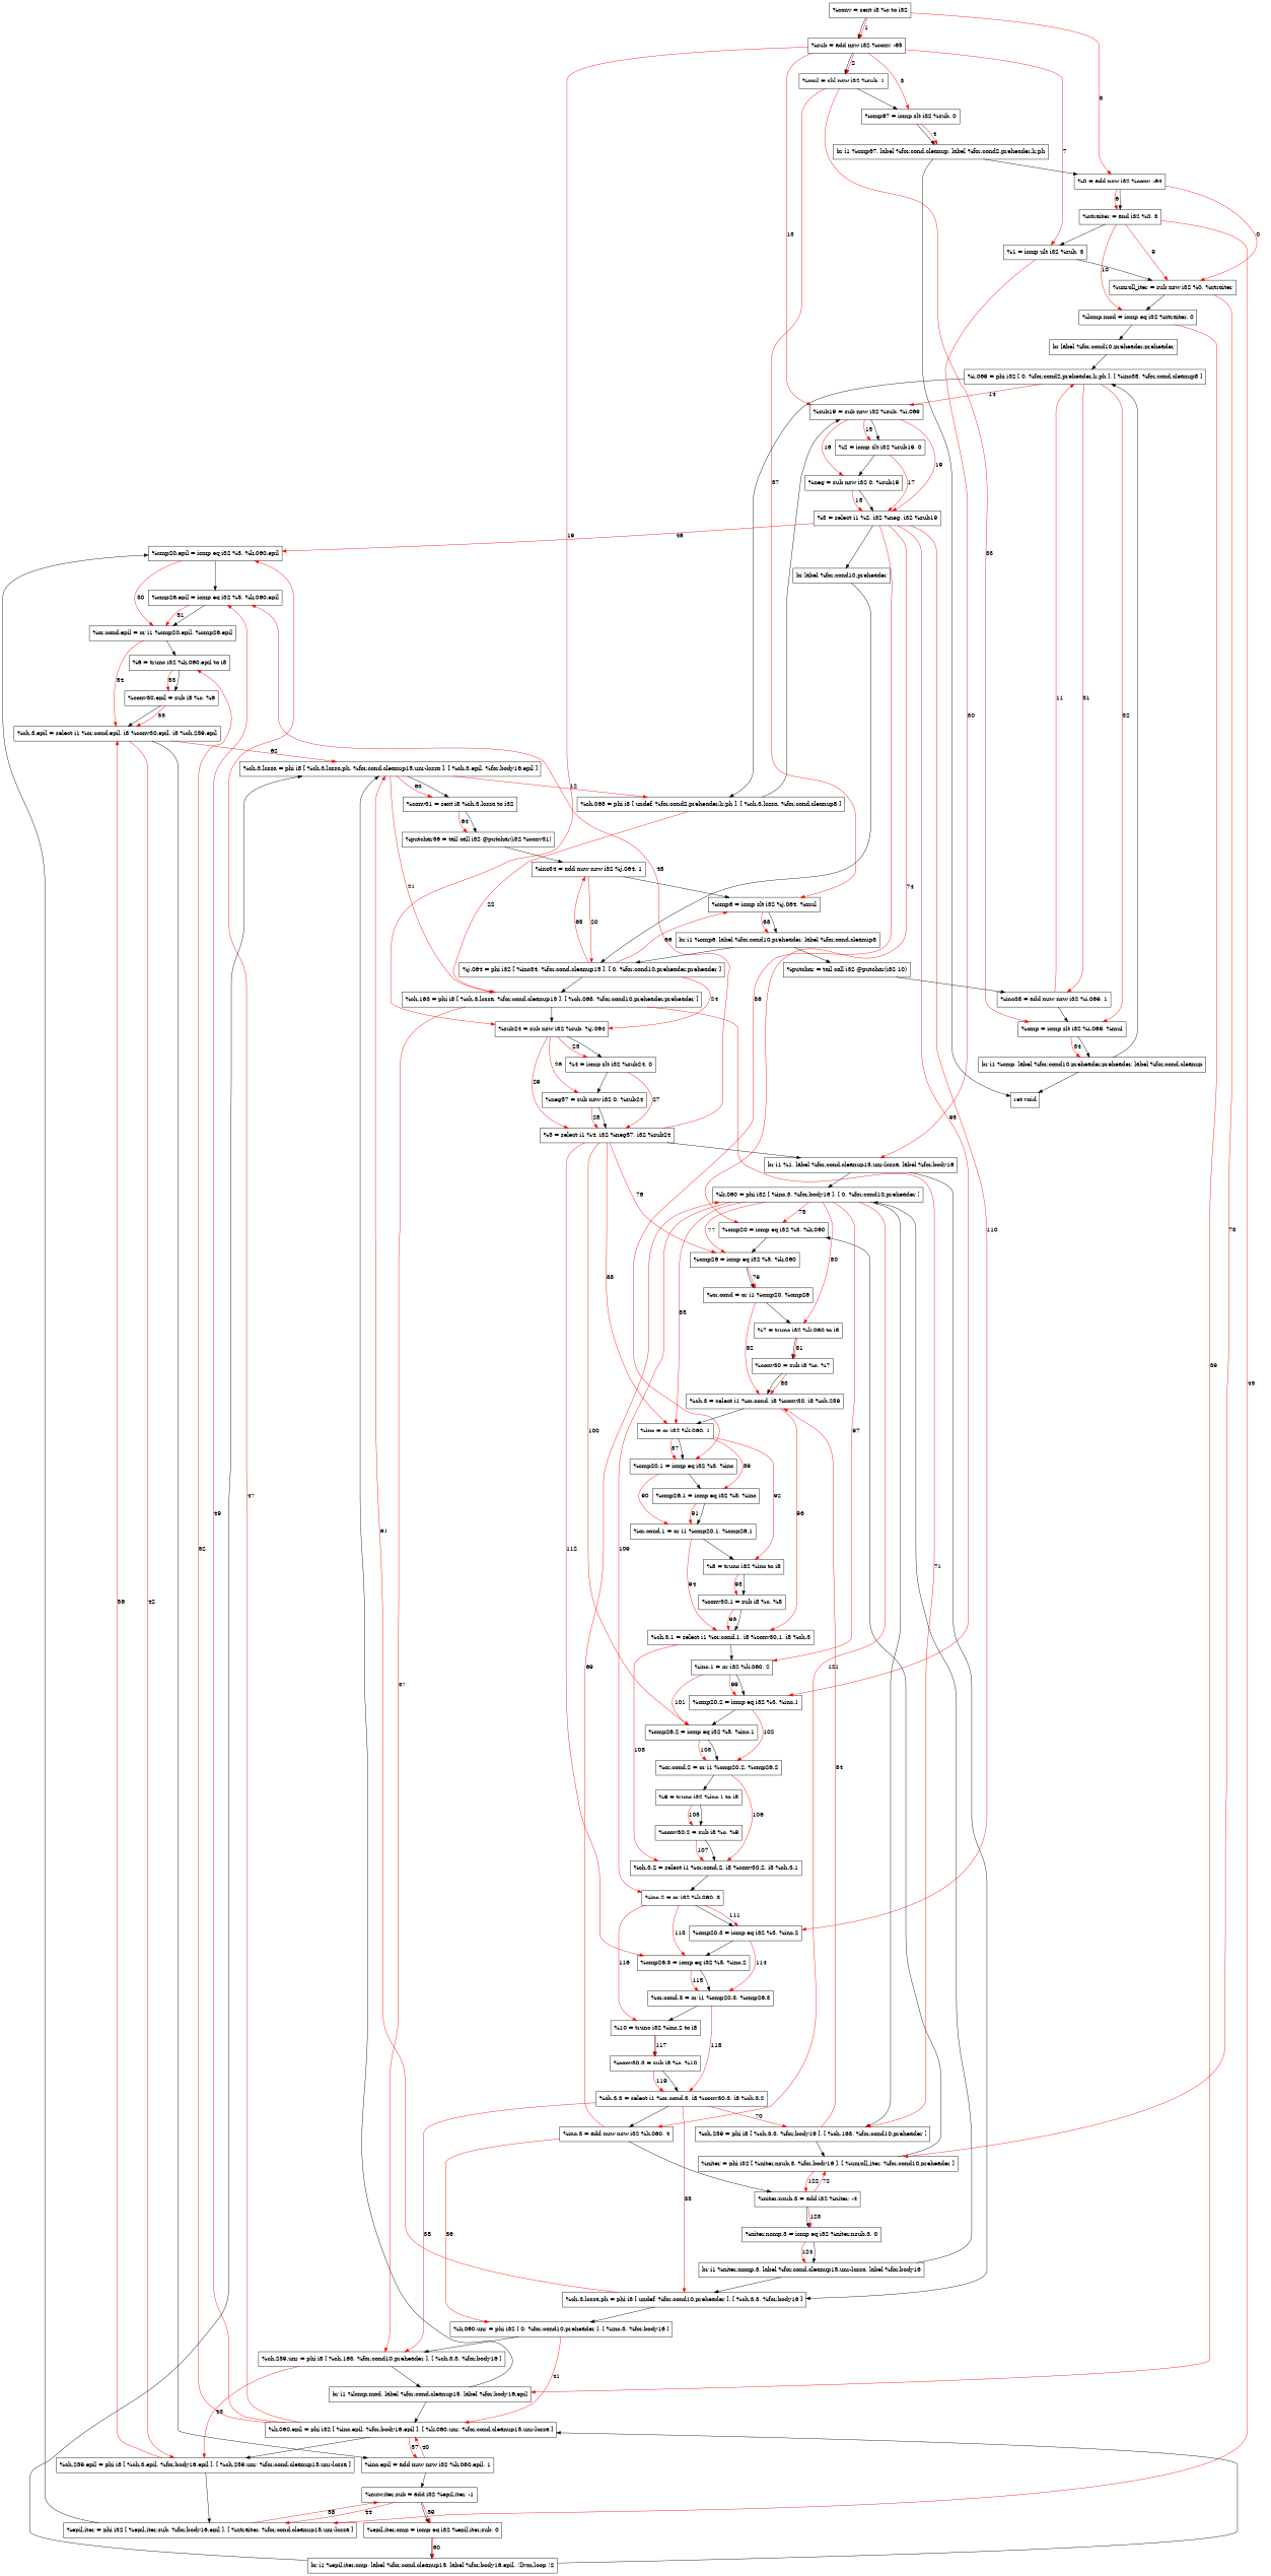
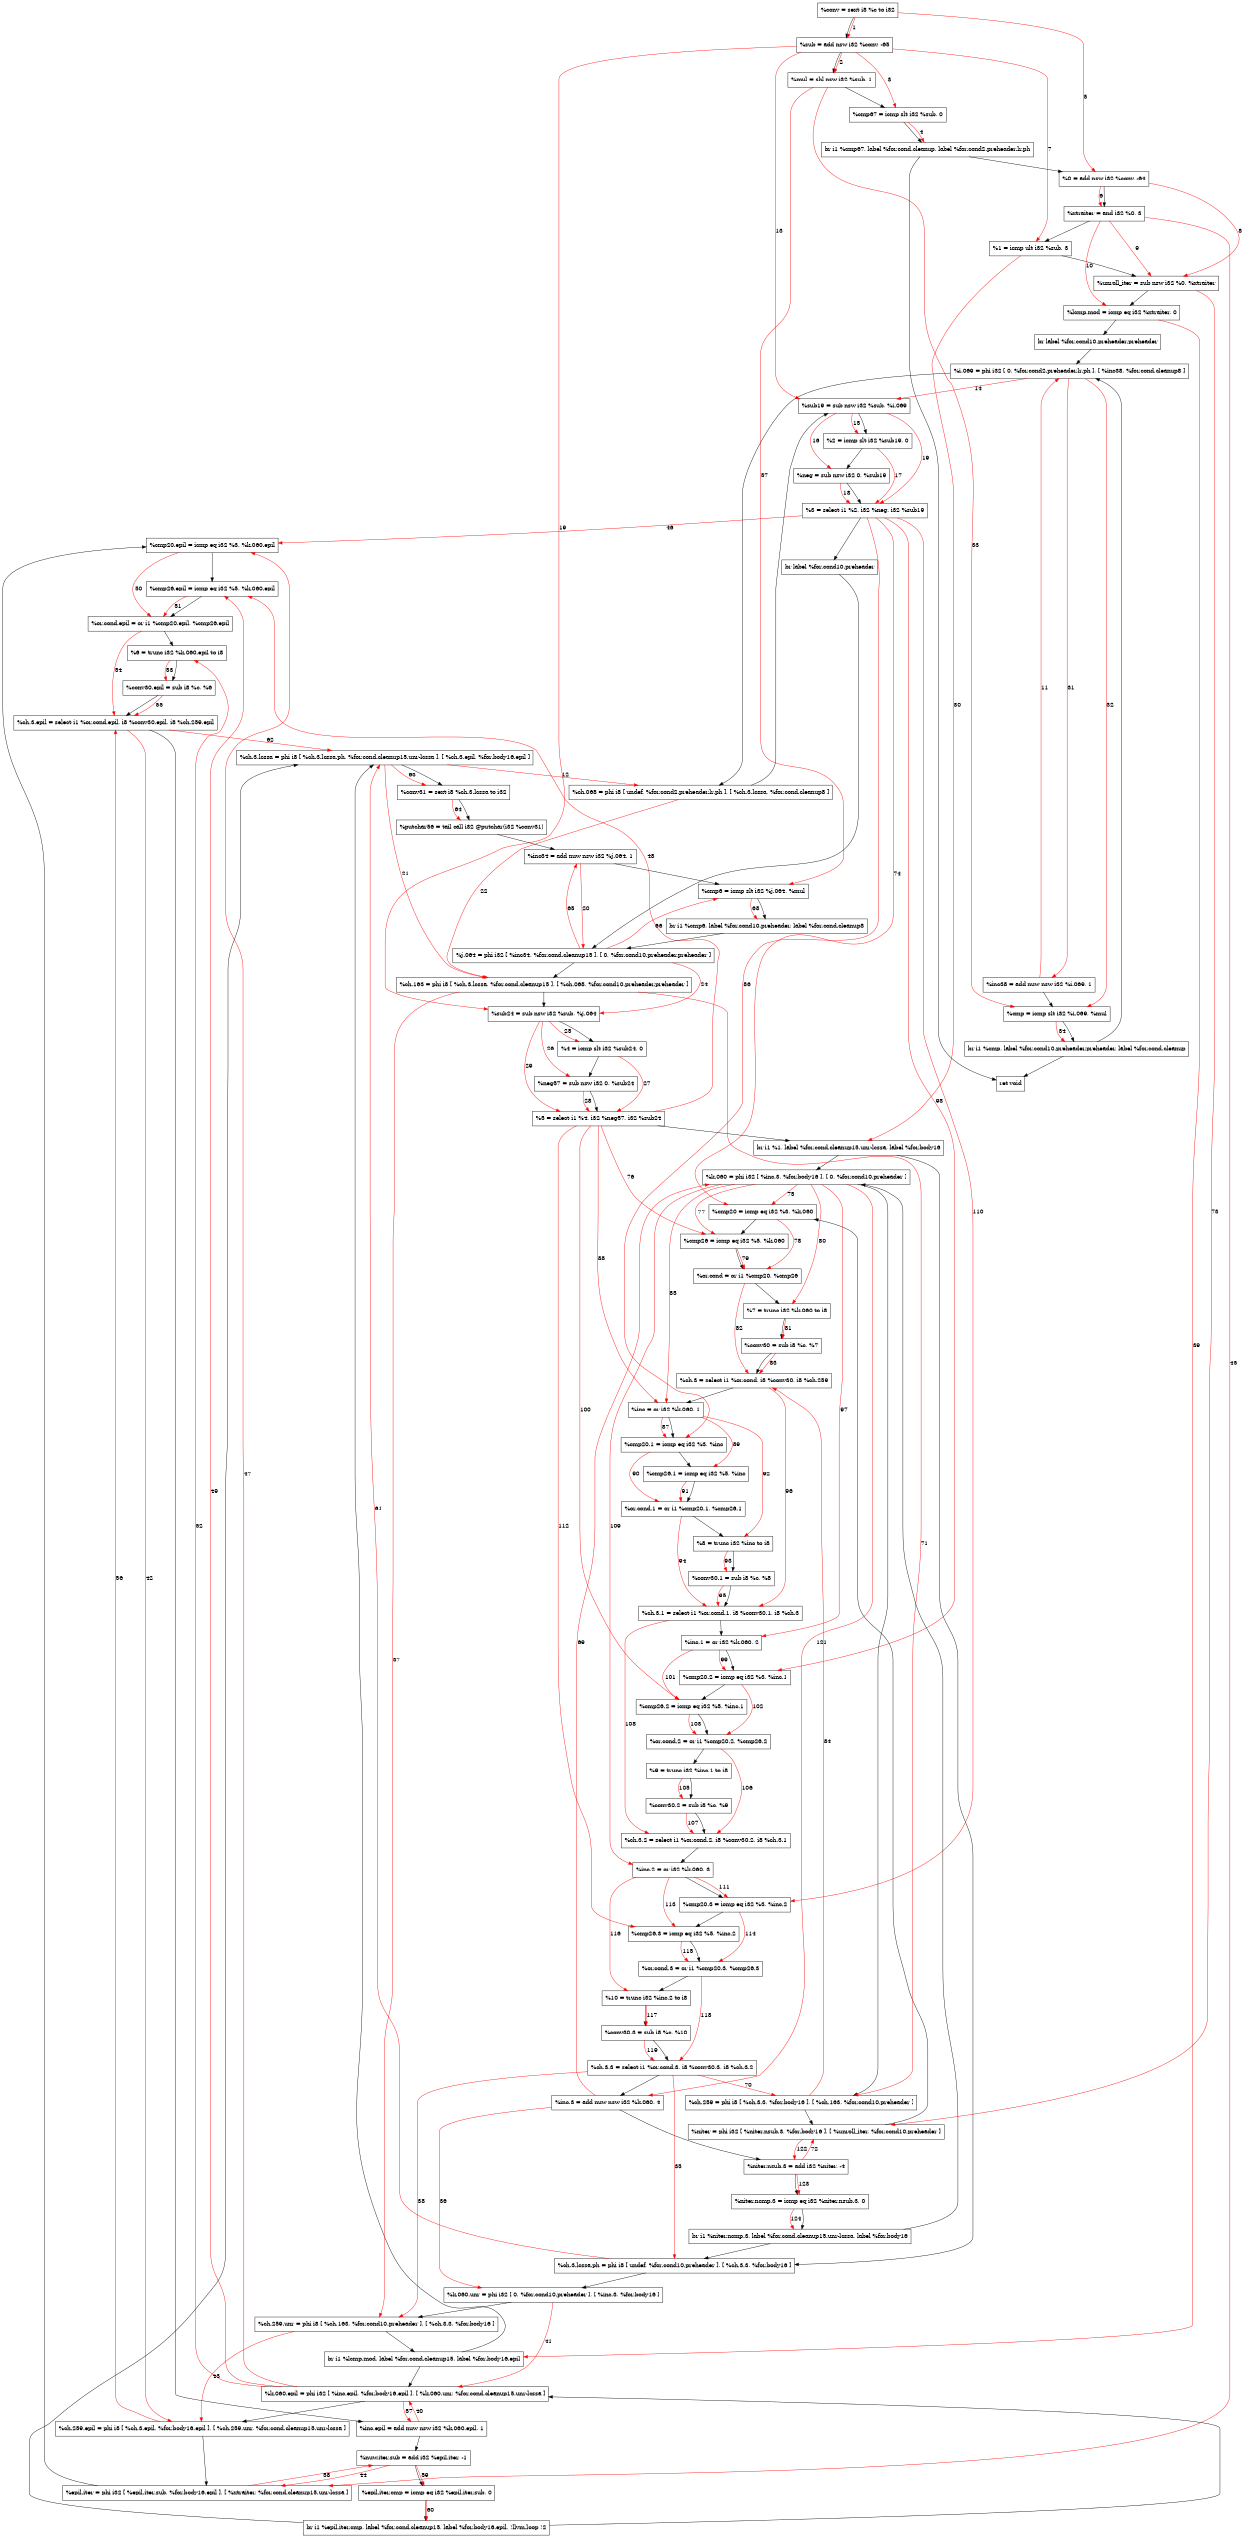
  digraph {
    node [shape=record]
    edge [color=red]
    n1 [label="  %conv = sext i8 %c to i32"]
    n2 [label="  %sub = add nsw i32 %conv, -65"]
    n3 [label="  %0 = add nsw i32 %conv, -64"]
    n4 [label="  %mul = shl nsw i32 %sub, 1"]
    n5 [label="  %cmp67 = icmp slt i32 %sub, 0"]
    n6 [label="  %1 = icmp ult i32 %sub, 3"]
    n7 [label="  %sub19 = sub nsw i32 %sub, %i.069"]
    n8 [label="  %sub24 = sub nsw i32 %sub, %j.064"]
    n9 [label="  %xtraiter = and i32 %0, 3"]
    n10 [label="  %unroll_iter = sub nsw i32 %0, %xtraiter"]
    n11 [label="  %cmp = icmp slt i32 %i.069, %mul"]
    n12 [label="  %cmp6 = icmp slt i32 %j.064, %mul"]
    n13 [label="  br i1 %cmp67, label %for.cond.cleanup, label %for.cond2.preheader.lr.ph"]
    n14 [label="  br i1 %1, label %for.cond.cleanup15.unr-lcssa, label %for.body16"]
    n15 [label="  %2 = icmp slt i32 %sub19, 0"]
    n16 [label="  %neg = sub nsw i32 0, %sub19"]
    n17 [label="  %3 = select i1 %2, i32 %neg, i32 %sub19"]
    n18 [label="  %4 = icmp slt i32 %sub24, 0"]
    n19 [label="  %neg57 = sub nsw i32 0, %sub24"]
    n20 [label="  %5 = select i1 %4, i32 %neg57, i32 %sub24"]
    n21 [label="  br i1 %cmp, label %for.cond10.preheader.preheader, label %for.cond.cleanup"]
    n22 [label="  br i1 %cmp6, label %for.cond10.preheader, label %for.cond.cleanup8"]
    n23 [label="  ret void"]
    n24 [label="  %lcmp.mod = icmp eq i32 %xtraiter, 0"]
    n25 [label="  %epil.iter = phi i32 [ %epil.iter.sub, %for.body16.epil ], [ %xtraiter, %for.cond.cleanup15.unr-lcssa ]"]
    n26 [label="  %niter = phi i32 [ %niter.nsub.3, %for.body16 ], [ %unroll_iter, %for.cond10.preheader ]"]
    n27 [label="  br label %for.cond10.preheader.preheader"]
    n28 [label="  br i1 %lcmp.mod, label %for.cond.cleanup15, label %for.body16.epil"]
    n29 [label="  %cmp20.epil = icmp eq i32 %3, %k.060.epil"]
    n30 [label="%nuw.iter.sub = add i32 %epil.iter, -1"]
    n31 [label="  %ch.3.lcssa.ph = phi i8 [ undef, %for.cond10.preheader ], [ %ch.3.3, %for.body16 ]"]
    n32 [label="  %k.060 = phi i32 [ %inc.3, %for.body16 ], [ 0, %for.cond10.preheader ]"]
    n33 [label="  %cmp20 = icmp eq i32 %3, %k.060"]
    n34 [label="  %niter.nsub.3 = add i32 %niter, -4"]
    n35 [label="  %i.069 = phi i32 [ 0, %for.cond2.preheader.lr.ph ], [ %inc38, %for.cond.cleanup8 ]"]
    n36 [label="  %ch.3.lcssa = phi i8 [ %ch.3.lcssa.ph, %for.cond.cleanup15.unr-lcssa ], [ %ch.3.epil, %for.body16.epil ]"]
    n37 [label="  %k.060.epil = phi i32 [ %inc.epil, %for.body16.epil ], [ %k.060.unr, %for.cond.cleanup15.unr-lcssa ]"]
    n38 [label="  %ch.068 = phi i8 [ undef, %for.cond2.preheader.lr.ph ], [ %ch.3.lcssa, %for.cond.cleanup8 ]"]
    n39 [label="  %inc38 = add nuw nsw i32 %i.069, 1"]
    n40 [label="  %ch.163 = phi i8 [ %ch.3.lcssa, %for.cond.cleanup15 ], [ %ch.068, %for.cond10.preheader.preheader ]"]
    n41 [label="  %ch.259.unr = phi i8 [ %ch.163, %for.cond10.preheader ], [ %ch.3.3, %for.body16 ]"]
    n42 [label="  %ch.259 = phi i8 [ %ch.3.3, %for.body16 ], [ %ch.163, %for.cond10.preheader ]"]
    n43 [label="  br label %for.cond10.preheader"]
    n44 [label="  %cmp20.1 = icmp eq i32 %3, %inc"]
    n45 [label="  %cmp20.2 = icmp eq i32 %3, %inc.1"]
    n46 [label="  %cmp20.3 = icmp eq i32 %3, %inc.2"]
    n47 [label="  %j.064 = phi i32 [ %inc34, %for.cond.cleanup15 ], [ 0, %for.cond10.preheader.preheader ]"]
    n48 [label="  %cmp26.epil = icmp eq i32 %5, %k.060.epil"]
    n49 [label="  %or.cond.epil = or i1 %cmp20.epil, %cmp26.epil"]
    n50 [label="  %cmp26 = icmp eq i32 %5, %k.060"]
    n51 [label="  %or.cond = or i1 %cmp20, %cmp26"]
    n52 [label="  %cmp26.1 = icmp eq i32 %5, %inc"]
    n53 [label="  %or.cond.1 = or i1 %cmp20.1, %cmp26.1"]
    n54 [label="  %cmp26.2 = icmp eq i32 %5, %inc.1"]
    n55 [label="  %or.cond.2 = or i1 %cmp20.2, %cmp26.2"]
    n56 [label="  %cmp26.3 = icmp eq i32 %5, %inc.2"]
    n57 [label="  %or.cond.3 = or i1 %cmp20.3, %cmp26.3"]
    n58 [label="  %inc34 = add nuw nsw i32 %j.064, 1"]
    n59 [label="  %ch.259.epil = phi i8 [ %ch.3.epil, %for.body16.epil ], [ %ch.259.unr, %for.cond.cleanup15.unr-lcssa ]"]
    n60 [label="  %ch.3 = select i1 %or.cond, i8 %conv30, i8 %ch.259"]
    n61 [label="  %inc = or i32 %k.060, 1"]
    n62 [label="  %k.060.unr = phi i32 [ 0, %for.cond10.preheader ], [ %inc.3, %for.body16 ]"]
    n63 [label="  %7 = trunc i32 %k.060 to i8"]
    n64 [label="  %inc.1 = or i32 %k.060, 2"]
    n65 [label="  %inc.2 = or i32 %k.060, 3"]
    n66 [label="  %inc.3 = add nuw nsw i32 %k.060, 4"]
-   n67 [label="  %putchar = tail call i32 @putchar(i32 10)"]
    n68 [label="  %conv31 = sext i8 %ch.3.lcssa to i32"]
    n69 [label="  %6 = trunc i32 %k.060.epil to i8"]
    n70 [label="  %inc.epil = add nuw nsw i32 %k.060.epil, 1"]
    n71 [label="  %ch.3.epil = select i1 %or.cond.epil, i8 %conv30.epil, i8 %ch.259.epil"]
    n72 [label="  %conv30.epil = sub i8 %c, %6"]
    n73 [label="  %epil.iter.cmp = icmp eq i32 %epil.iter.sub, 0"]
    n74 [label="  br i1 %epil.iter.cmp, label %for.cond.cleanup15, label %for.body16.epil, !llvm.loop !2"]
    n75 [label="  %putchar56 = tail call i32 @putchar(i32 %conv31)"]
    n76 [label="  %conv30 = sub i8 %c, %7"]
    n77 [label="  %8 = trunc i32 %inc to i8"]
    n78 [label="  %10 = trunc i32 %inc.2 to i8"]
    n79 [label="  %ch.3.1 = select i1 %or.cond.1, i8 %conv30.1, i8 %ch.3"]
    n80 [label="  %niter.ncmp.3 = icmp eq i32 %niter.nsub.3, 0"]
    n81 [label="  %ch.3.2 = select i1 %or.cond.2, i8 %conv30.2, i8 %ch.3.1"]
    n82 [label="  %conv30.1 = sub i8 %c, %8"]
    n83 [label="  %9 = trunc i32 %inc.1 to i8"]
    n84 [label="  %conv30.2 = sub i8 %c, %9"]
    n85 [label="  %ch.3.3 = select i1 %or.cond.3, i8 %conv30.3, i8 %ch.3.2"]
    n86 [label="  %conv30.3 = sub i8 %c, %10"]
    n87 [label="  br i1 %niter.ncmp.3, label %for.cond.cleanup15.unr-lcssa, label %for.body16"]
    n1 -> n2 [color=""]
    n1 -> n2 [label=1]
    n1 -> n3 [label=5]
    n2 -> n4 [color=""]
    n2 -> n4 [label=2]
    n2 -> n5 [label=3]
    n2 -> n6 [label=7]
    n2 -> n7 [label=13]
    n2 -> n8 [label=19]
    n3 -> n9 [color=""]
    n3 -> n9 [label=6]
-   n3 -> n10 [label=0]
+   n3 -> n10 [label=8]
    n4 -> n5 [color=""]
    n4 -> n11 [label=33]
    n4 -> n12 [label=57]
    n5 -> n13 [color=""]
    n5 -> n13 [label=4]
    n6 -> n10 [color=""]
    n6 -> n14 [label=30]
    n7 -> n15 [color=""]
    n7 -> n15 [label=15]
    n7 -> n16 [label=16]
    n7 -> n17 [label=19]
    n8 -> n18 [color=""]
    n8 -> n18 [label=25]
    n8 -> n19 [label=26]
    n8 -> n20 [label=29]
    n9 -> n6 [color=""]
    n9 -> n10 [label=9]
    n9 -> n24 [label=10]
    n9 -> n25 [label=45]
    n10 -> n24 [color=""]
    n10 -> n26 [label=73]
    n11 -> n21 [color=""]
    n11 -> n21 [label=34]
    n12 -> n22 [color=""]
    n12 -> n22 [label=68]
    n13 -> n3 [color=""]
    n13 -> n23 [color=""]
    n14 -> n31 [color=""]
    n14 -> n32 [color=""]
    n15 -> n16 [color=""]
    n15 -> n17 [label=17]
    n16 -> n17 [color=""]
    n16 -> n17 [label=18]
    n17 -> n29 [label=46]
    n17 -> n33 [label=74]
    n17 -> n43 [color=""]
    n17 -> n44 [label=86]
    n17 -> n45 [label=98]
    n17 -> n46 [label=110]
    n18 -> n19 [color=""]
    n18 -> n20 [label=27]
    n19 -> n20 [color=""]
    n19 -> n20 [label=28]
    n20 -> n14 [color=""]
    n20 -> n48 [label=48]
    n20 -> n50 [label=76]
    n20 -> n54 [label=100]
    n20 -> n56 [label=112]
    n20 -> n61 [label=88]
    n21 -> n23 [color=""]
    n21 -> n35 [color=""]
    n22 -> n47 [color=""]
-   n22 -> n67 [color=""]
    n24 -> n27 [color=""]
    n24 -> n28 [label=39]
    n25 -> n29 [color=""]
    n25 -> n30 [label=58]
    n26 -> n33 [color=""]
    n26 -> n34 [label=122]
    n27 -> n35 [color=""]
    n28 -> n36 [color=""]
    n28 -> n37 [color=""]
    n29 -> n48 [color=""]
    n29 -> n49 [label=50]
    n30 -> n25 [label=44]
    n30 -> n73 [color=""]
    n30 -> n73 [label=59]
    n31 -> n36 [label=61]
    n31 -> n62 [color=""]
    n32 -> n33 [label=75]
    n32 -> n42 [color=""]
    n32 -> n50 [label=77]
    n32 -> n61 [label=85]
    n32 -> n63 [label=80]
    n32 -> n64 [label=97]
    n32 -> n65 [label=109]
    n32 -> n66 [label=121]
    n33 -> n50 [color=""]
+   n33 -> n51 [label=78]
    n34 -> n26 [label=72]
    n34 -> n80 [color=""]
    n34 -> n80 [label=123]
    n35 -> n7 [label=14]
    n35 -> n11 [label=32]
    n35 -> n38 [color=""]
    n35 -> n39 [label=31]
    n36 -> n38 [label=12]
    n36 -> n40 [label=21]
    n36 -> n68 [color=""]
    n36 -> n68 [label=63]
    n37 -> n29 [label=47]
    n37 -> n48 [label=49]
    n37 -> n59 [color=""]
    n37 -> n69 [label=52]
    n37 -> n70 [label=57]
    n38 -> n7 [color=""]
    n38 -> n40 [label=22]
    n39 -> n11 [color=""]
    n39 -> n35 [label=11]
    n40 -> n8 [color=""]
    n40 -> n41 [label=37]
    n40 -> n42 [label=71]
    n41 -> n28 [color=""]
    n41 -> n59 [label=43]
    n42 -> n26 [color=""]
    n42 -> n60 [label=84]
    n43 -> n47 [color=""]
    n44 -> n52 [color=""]
    n44 -> n53 [label=90]
    n45 -> n54 [color=""]
    n45 -> n55 [label=102]
    n46 -> n56 [color=""]
    n46 -> n57 [label=114]
    n47 -> n8 [label=24]
    n47 -> n12 [label=66]
    n47 -> n40 [color=""]
    n47 -> n58 [label=65]
    n48 -> n49 [color=""]
    n48 -> n49 [label=51]
    n49 -> n69 [color=""]
    n49 -> n71 [label=54]
    n50 -> n51 [color=""]
    n50 -> n51 [label=79]
    n51 -> n60 [label=82]
    n51 -> n63 [color=""]
    n52 -> n53 [color=""]
    n52 -> n53 [label=91]
    n53 -> n77 [color=""]
    n53 -> n79 [label=94]
    n54 -> n55 [color=""]
    n54 -> n55 [label=103]
    n55 -> n81 [label=106]
    n55 -> n83 [color=""]
    n56 -> n57 [color=""]
    n56 -> n57 [label=115]
    n57 -> n78 [color=""]
    n57 -> n85 [label=118]
    n58 -> n12 [color=""]
    n58 -> n47 [label=20]
    n59 -> n25 [color=""]
    n59 -> n71 [label=56]
    n60 -> n61 [color=""]
    n60 -> n79 [label=96]
    n61 -> n44 [color=""]
    n61 -> n44 [label=87]
    n61 -> n52 [label=89]
    n61 -> n77 [label=92]
    n62 -> n37 [label=41]
    n62 -> n41 [color=""]
    n63 -> n76 [color=""]
    n63 -> n76 [label=81]
    n64 -> n45 [color=""]
    n64 -> n45 [label=99]
    n64 -> n54 [label=101]
    n65 -> n46 [color=""]
    n65 -> n46 [label=111]
    n65 -> n56 [label=113]
    n65 -> n78 [label=116]
    n66 -> n32 [label=69]
    n66 -> n34 [color=""]
    n66 -> n62 [label=36]
-   n67 -> n39 [color=""]
    n68 -> n75 [color=""]
    n68 -> n75 [label=64]
    n69 -> n72 [color=""]
    n69 -> n72 [label=53]
    n70 -> n30 [color=""]
    n70 -> n37 [label=40]
    n71 -> n36 [label=62]
    n71 -> n59 [label=42]
    n71 -> n70 [color=""]
    n72 -> n71 [color=""]
    n72 -> n71 [label=55]
    n73 -> n74 [color=""]
    n73 -> n74 [label=60]
    n74 -> n36 [color=""]
    n74 -> n37 [color=""]
    n75 -> n58 [color=""]
    n76 -> n60 [color=""]
    n76 -> n60 [label=83]
    n77 -> n82 [color=""]
    n77 -> n82 [label=93]
    n78 -> n86 [color=""]
    n78 -> n86 [label=117]
    n79 -> n64 [color=""]
    n79 -> n81 [label=108]
    n80 -> n87 [color=""]
    n80 -> n87 [label=124]
    n81 -> n65 [color=""]
    n82 -> n79 [color=""]
    n82 -> n79 [label=95]
    n83 -> n84 [color=""]
    n83 -> n84 [label=105]
    n84 -> n81 [color=""]
    n84 -> n81 [label=107]
    n85 -> n31 [label=35]
    n85 -> n41 [label=38]
    n85 -> n42 [label=70]
    n85 -> n66 [color=""]
    n86 -> n85 [color=""]
    n86 -> n85 [label=119]
    n87 -> n31 [color=""]
    n87 -> n32 [color=""]
  }
